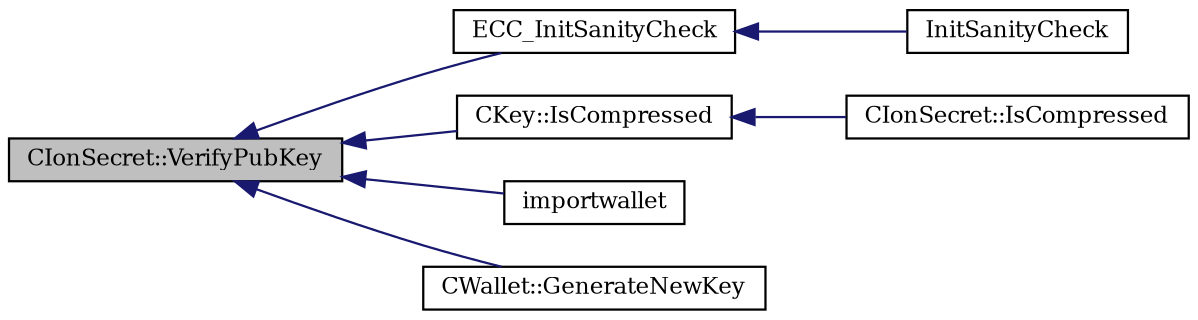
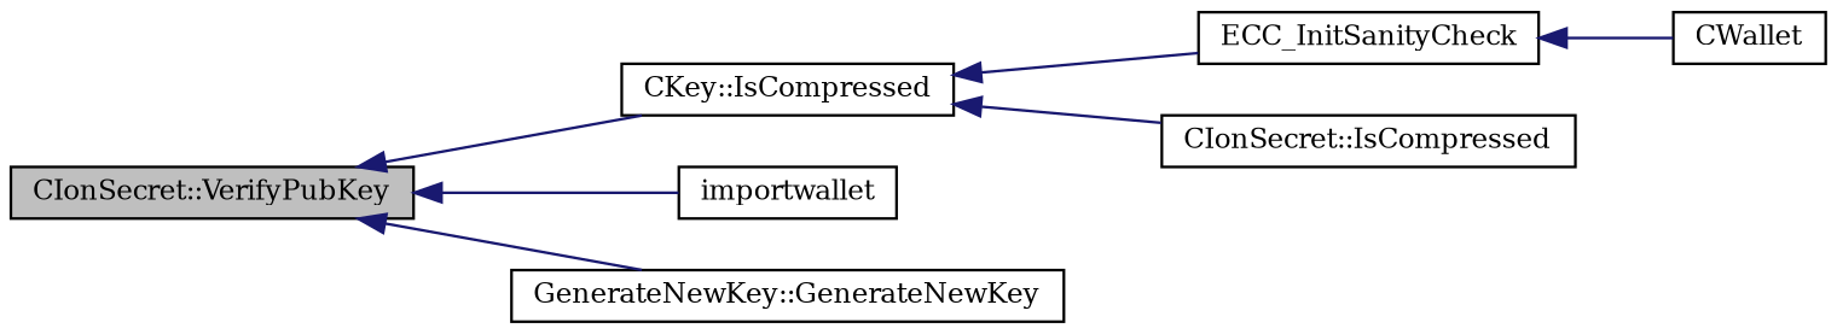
  digraph {
    fontname="DejaVu Serif"
    rankdir=LR
    node [color=black fillcolor=white fontname="DejaVu Serif" fontsize=10 shape=record style=filled]
    edge [color=midnightblue dir=back fontname="DejaVu Serif" fontsize=10 labelfontname=Helvetica labelfontsize=10 style=solid]
    n1 [fillcolor=grey75 fontcolor=black height=0.2 label="CIonSecret::VerifyPubKey" width=0.4]
    n2 [height=0.2 label=ECC_InitSanityCheck width=0.4]
    n3 [height=0.2 label="CKey::IsCompressed" width=0.4]
    n4 [height=0.2 label=importwallet width=0.4]
-   n5 [height=0.2 label="CWallet::GenerateNewKey" width=0.4]
-   n6 [height=0.2 label=InitSanityCheck width=0.4]
+   n5 [height=0.2 label="GenerateNewKey::GenerateNewKey" width=0.4]
+   n6 [height=0.2 label=CWallet width=0.4]
    n7 [height=0.2 label="CIonSecret::IsCompressed" width=0.4]
-   n1 -> n2
+   n3 -> n2
    n1 -> n3
    n1 -> n4
    n1 -> n5
    n2 -> n6
    n3 -> n7
  }
